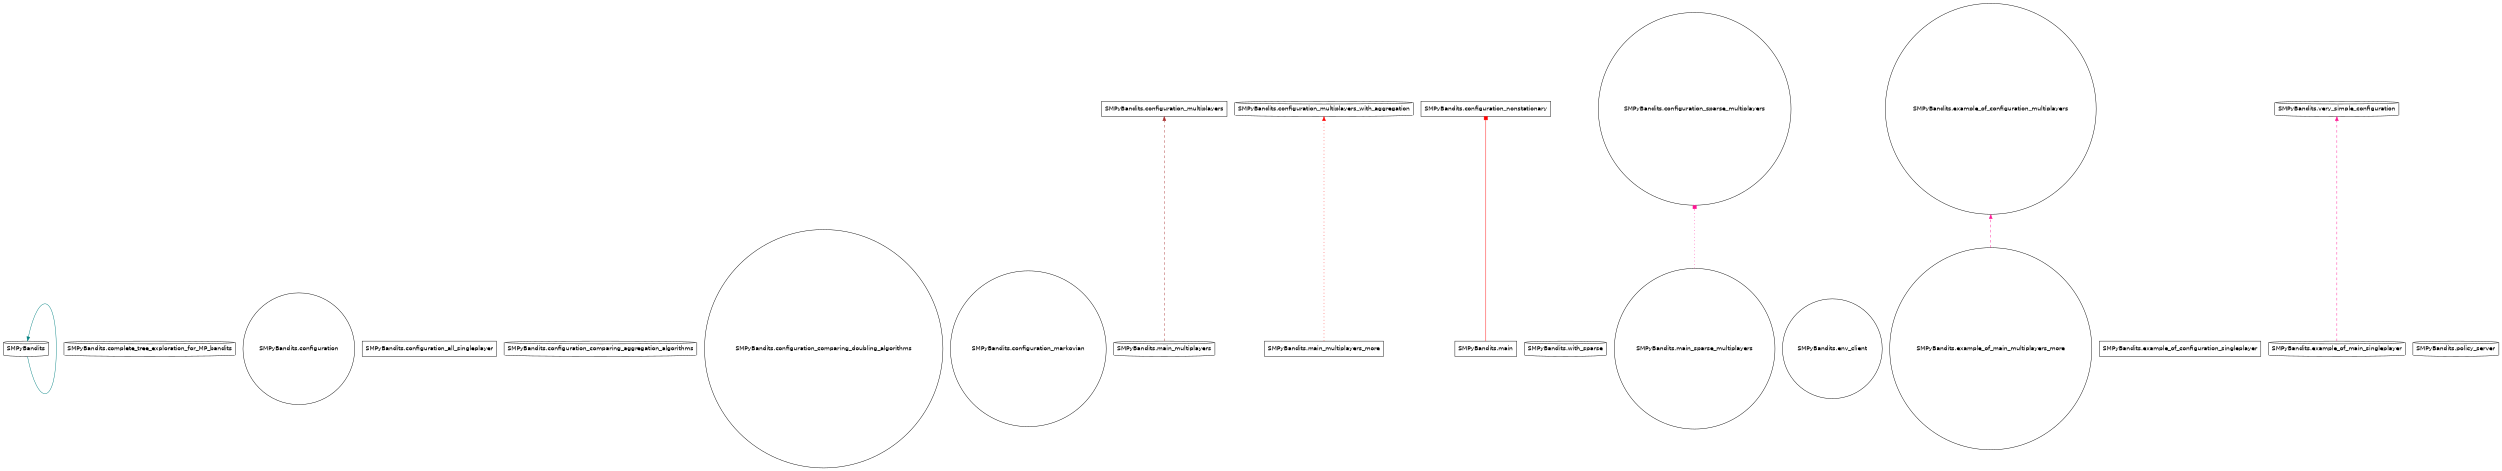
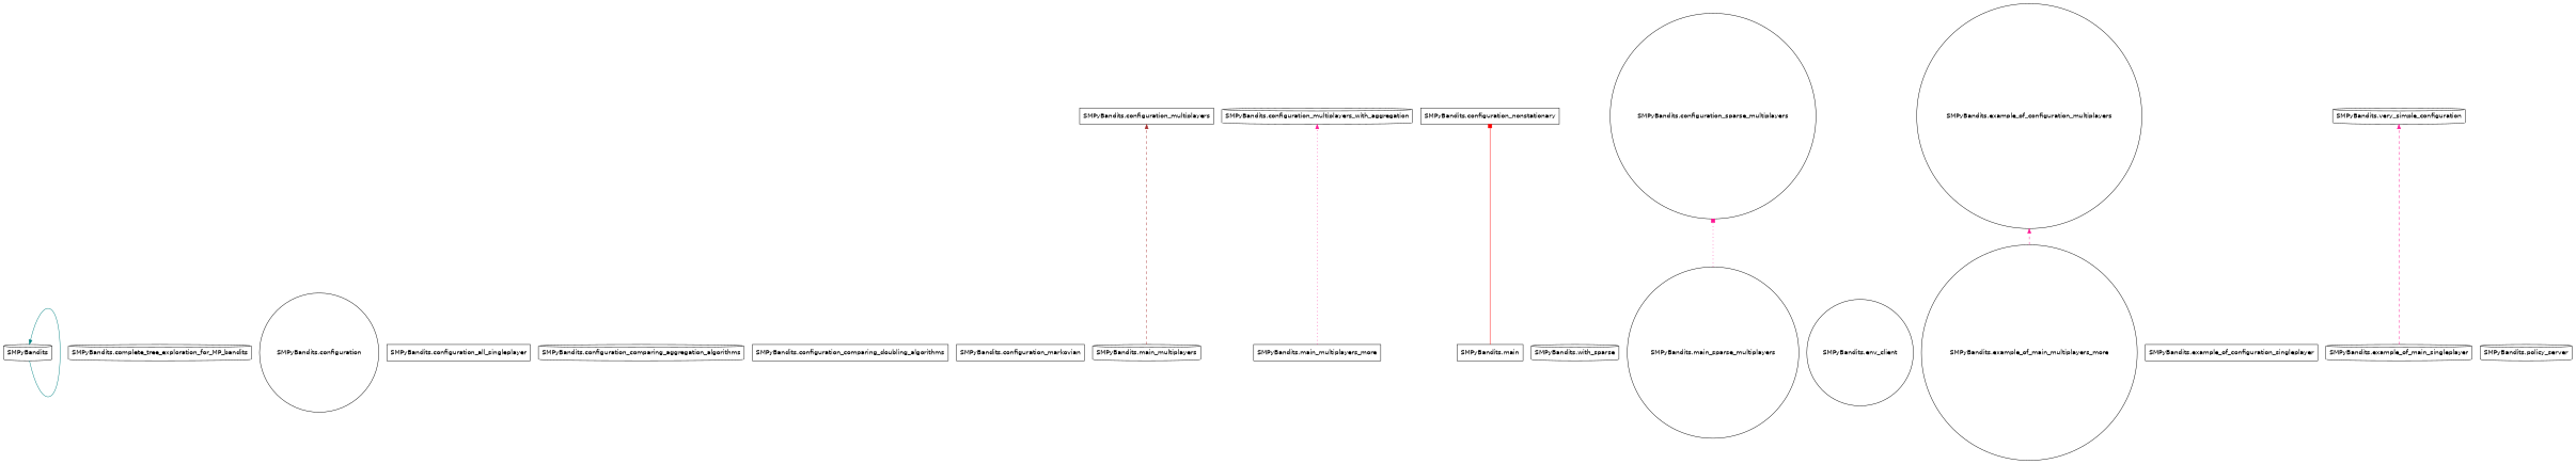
  digraph {
    fontname="DejaVu Sans"
    rankdir=BT
    node [fontname="DejaVu Sans" shape=cylinder]
    edge [arrowhead=normal arrowtail=none color=deeppink fontname="DejaVu Sans" style=dashed]
    n1 [label=SMPyBandits]
    n2 [label="SMPyBandits.complete_tree_exploration_for_MP_bandits"]
    n3 [label="SMPyBandits.configuration" shape=circle]
    n4 [label="SMPyBandits.configuration_all_singleplayer" shape=box]
    n5 [label="SMPyBandits.configuration_comparing_aggregation_algorithms"]
-   n6 [label="SMPyBandits.configuration_comparing_doubling_algorithms" shape=circle]
-   n7 [label="SMPyBandits.configuration_markovian" shape=circle]
+   n6 [label="SMPyBandits.configuration_comparing_doubling_algorithms" shape=box]
+   n7 [label="SMPyBandits.configuration_markovian" shape=box]
    n8 [label="SMPyBandits.configuration_multiplayers" shape=box]
    n9 [label="SMPyBandits.configuration_multiplayers_with_aggregation"]
    n10 [label="SMPyBandits.configuration_nonstationary" shape=box]
    n11 [label="SMPyBandits.with_sparse"]
    n12 [label="SMPyBandits.configuration_sparse_multiplayers" shape=circle]
    n13 [label="SMPyBandits.env_client" shape=circle]
    n14 [label="SMPyBandits.example_of_configuration_multiplayers" shape=circle]
    n15 [label="SMPyBandits.example_of_configuration_singleplayer" shape=box]
    n16 [label="SMPyBandits.example_of_main_multiplayers_more" shape=circle]
    n17 [label="SMPyBandits.example_of_main_singleplayer"]
    n18 [label="SMPyBandits.very_simple_configuration"]
    n19 [label="SMPyBandits.main" shape=box]
    n20 [label="SMPyBandits.main_multiplayers"]
    n21 [label="SMPyBandits.main_multiplayers_more" shape=box]
    n22 [label="SMPyBandits.main_sparse_multiplayers" shape=circle]
    n23 [label="SMPyBandits.policy_server"]
    n1 -> n1 [color=teal style=solid]
    n16 -> n14
    n17 -> n18
    n19 -> n10 [arrowhead=box color=red style=solid]
    n20 -> n8 [color=brown]
-   n21 -> n9 [color=red style=dotted]
+   n21 -> n9 [style=dotted]
    n22 -> n12 [arrowhead=box style=dotted]
  }
